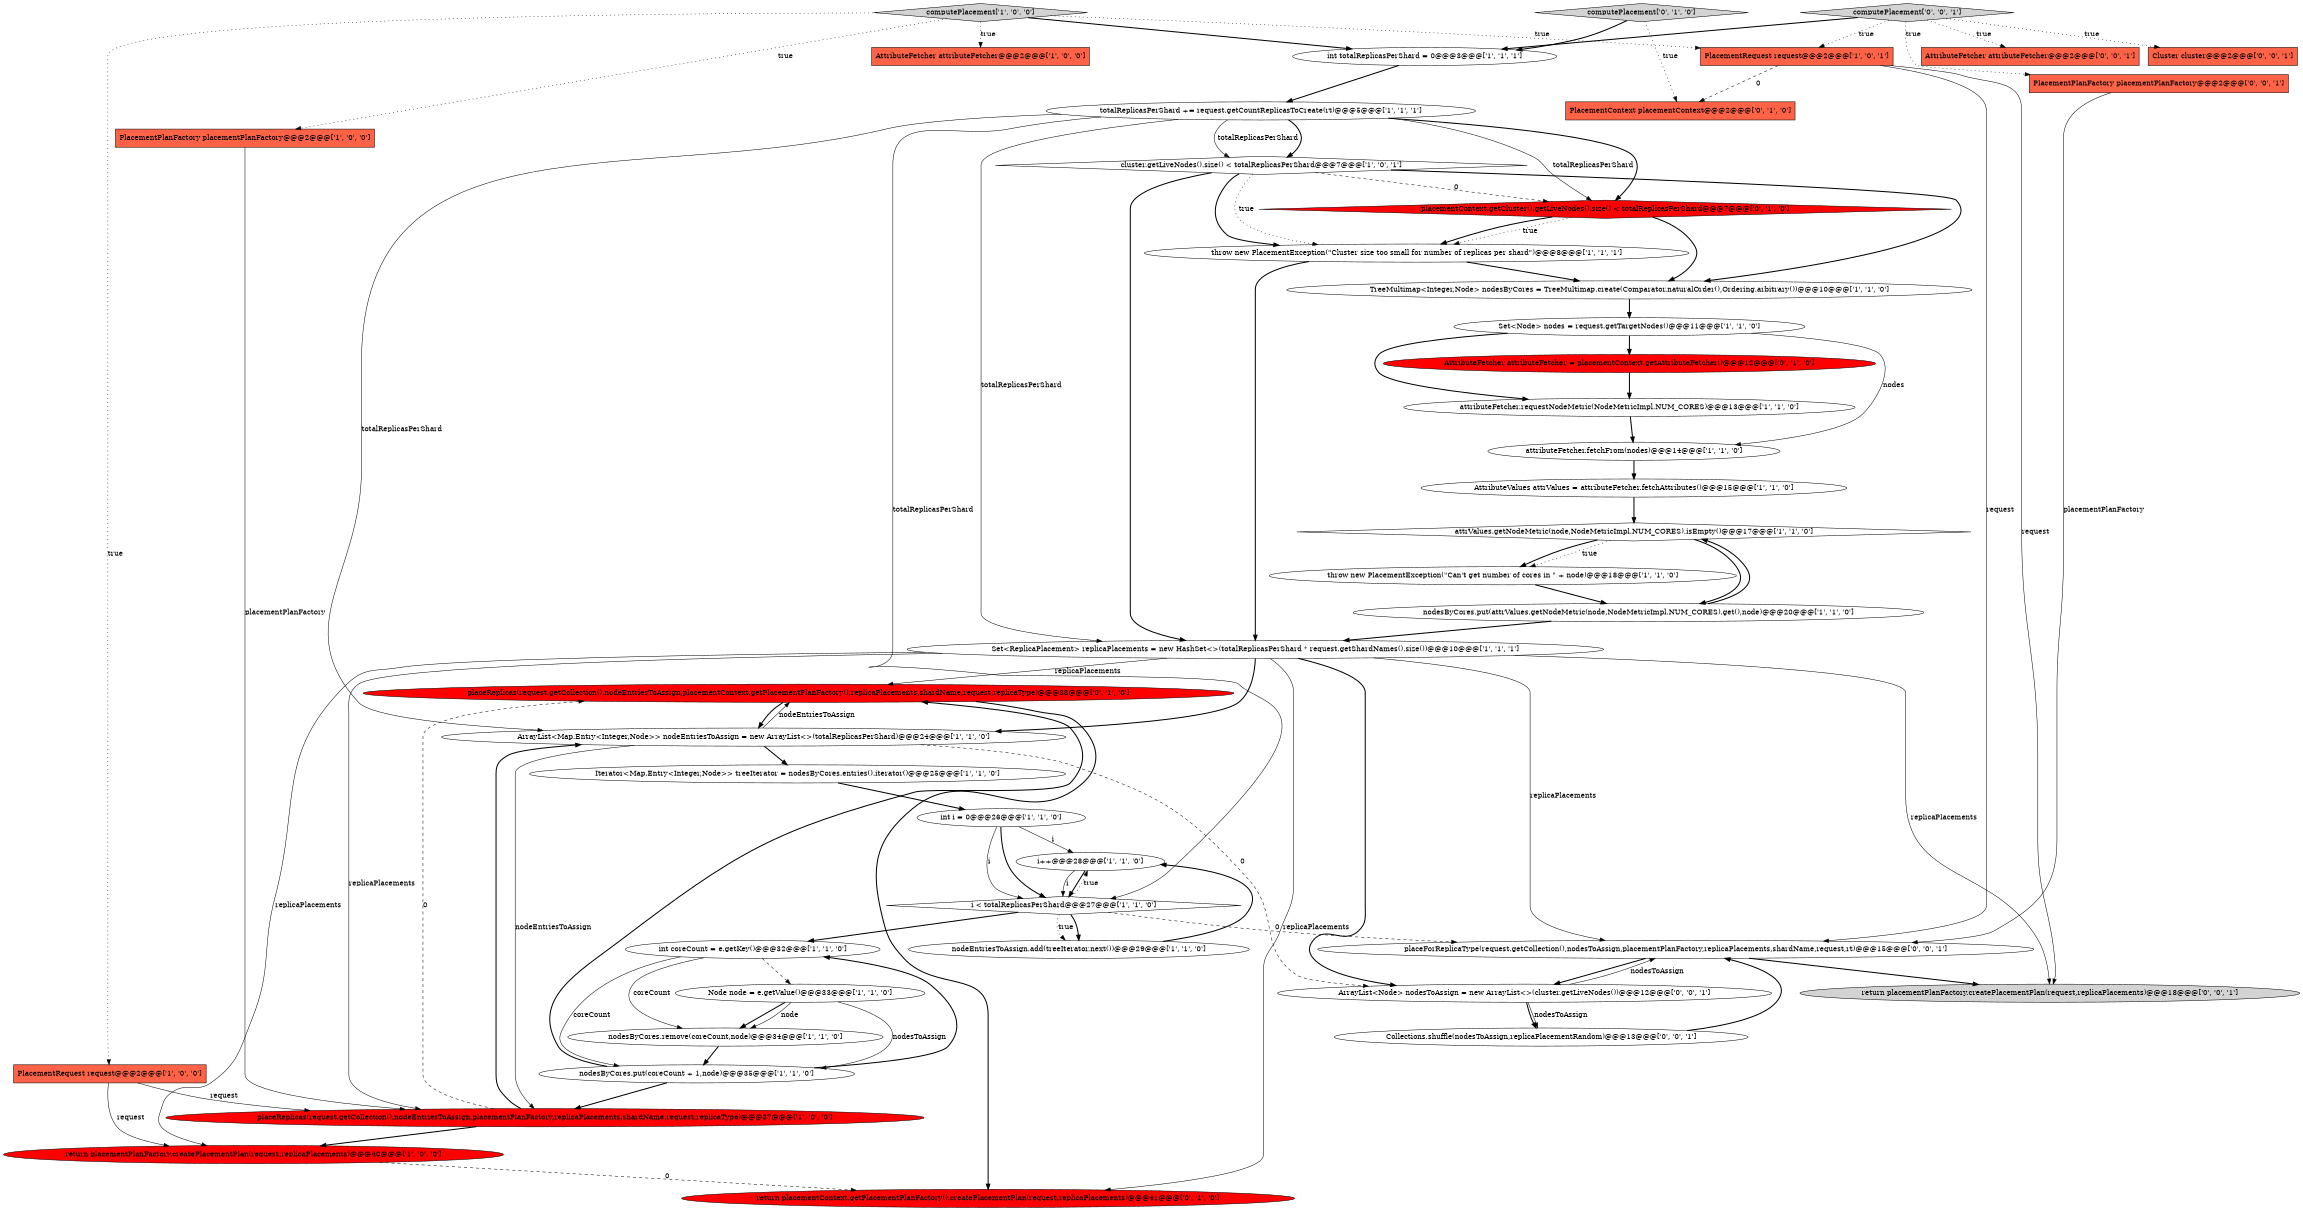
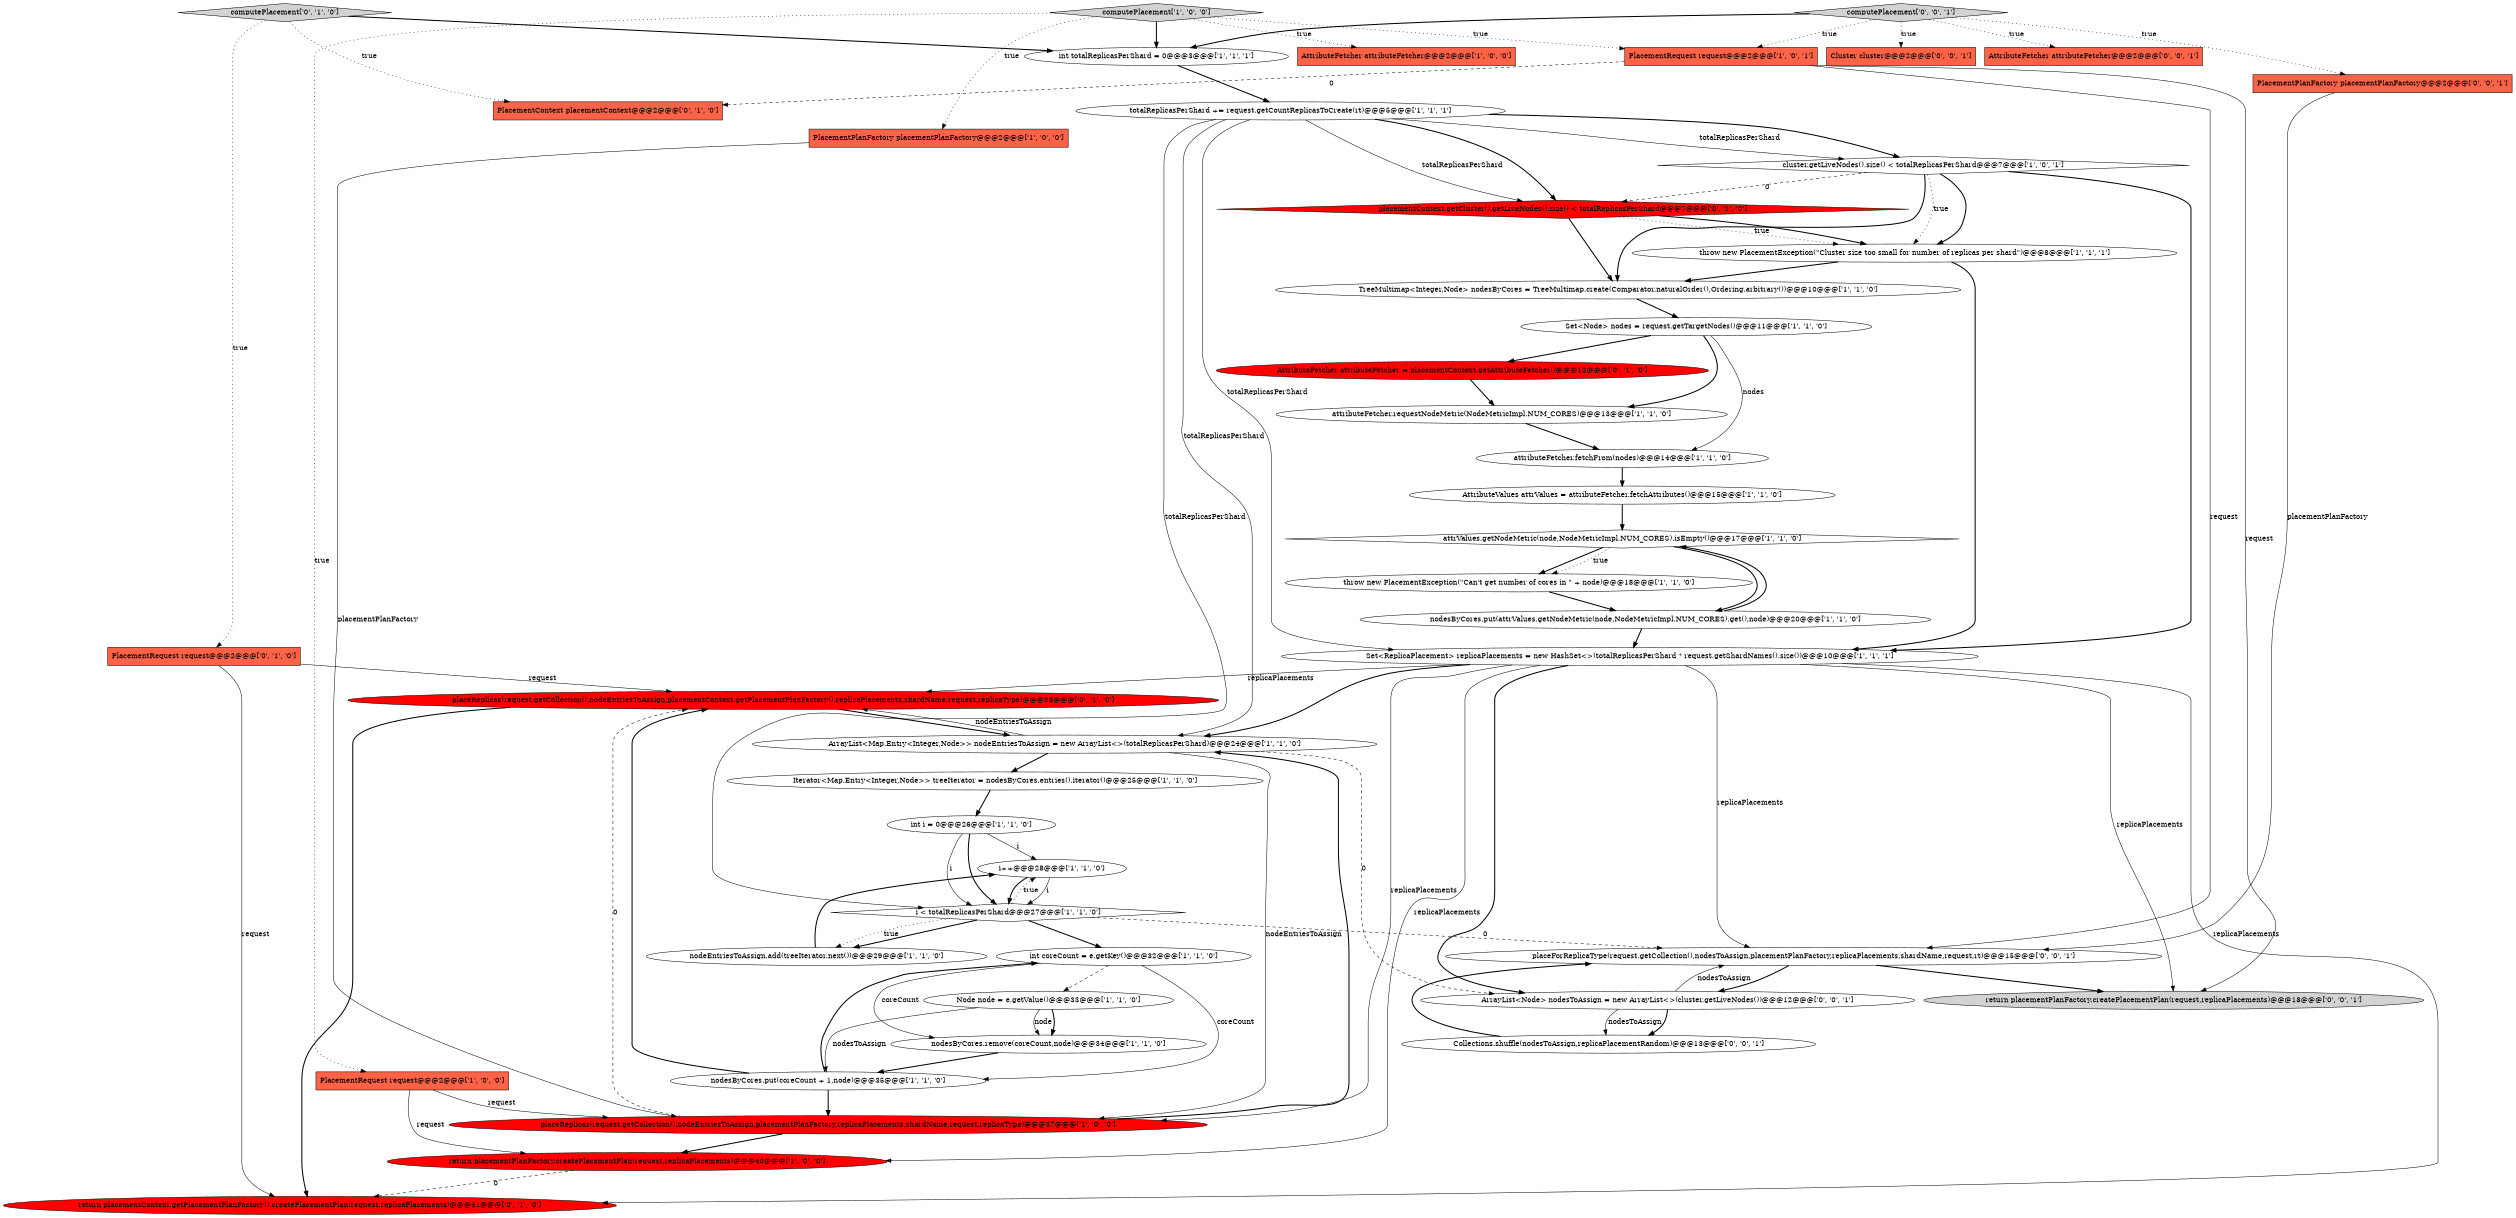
  digraph {
    node [fillcolor=white shape=ellipse style=filled]
    edge [style=bold]
    n1 [fillcolor=tomato label="PlacementRequest request@@@2@@@['1', '0', '1']" shape=box]
    n2 [fillcolor=lightgray label="return placementPlanFactory.createPlacementPlan(request,replicaPlacements)@@@18@@@['0', '0', '1']"]
    n3 [label="placeForReplicaType(request.getCollection(),nodesToAssign,placementPlanFactory,replicaPlacements,shardName,request,rt)@@@15@@@['0', '0', '1']"]
    n4 [fillcolor=tomato label="PlacementContext placementContext@@@2@@@['0', '1', '0']" shape=box]
    n5 [label="ArrayList<Node> nodesToAssign = new ArrayList<>(cluster.getLiveNodes())@@@12@@@['0', '0', '1']"]
    n6 [fillcolor=lightgray label="computePlacement['0', '1', '0']" shape=diamond]
+   n7 [fillcolor=tomato label="PlacementRequest request@@@2@@@['0', '1', '0']" shape=box]
    n8 [label="int totalReplicasPerShard = 0@@@3@@@['1', '1', '1']"]
    n9 [fillcolor=red label="return placementContext.getPlacementPlanFactory().createPlacementPlan(request,replicaPlacements)@@@41@@@['0', '1', '0']"]
    n10 [fillcolor=red label="placeReplicas(request.getCollection(),nodeEntriesToAssign,placementContext.getPlacementPlanFactory(),replicaPlacements,shardName,request,replicaType)@@@38@@@['0', '1', '0']"]
    n11 [label="totalReplicasPerShard += request.getCountReplicasToCreate(rt)@@@5@@@['1', '1', '1']"]
    n12 [label="attributeFetcher.requestNodeMetric(NodeMetricImpl.NUM_CORES)@@@13@@@['1', '1', '0']"]
    n13 [label="attributeFetcher.fetchFrom(nodes)@@@14@@@['1', '1', '0']"]
    n14 [label="AttributeValues attrValues = attributeFetcher.fetchAttributes()@@@15@@@['1', '1', '0']"]
    n15 [fillcolor=tomato label="PlacementPlanFactory placementPlanFactory@@@2@@@['0', '0', '1']" shape=box]
    n16 [fillcolor=tomato label="AttributeFetcher attributeFetcher@@@2@@@['0', '0', '1']" shape=box]
    n17 [fillcolor=red label="AttributeFetcher attributeFetcher = placementContext.getAttributeFetcher()@@@12@@@['0', '1', '0']"]
    n18 [label="int coreCount = e.getKey()@@@32@@@['1', '1', '0']"]
    n19 [label="nodesByCores.put(coreCount + 1,node)@@@35@@@['1', '1', '0']"]
    n20 [label="nodesByCores.remove(coreCount,node)@@@34@@@['1', '1', '0']"]
    n21 [label="Node node = e.getValue()@@@33@@@['1', '1', '0']"]
    n22 [fillcolor=red label="placeReplicas(request.getCollection(),nodeEntriesToAssign,placementPlanFactory,replicaPlacements,shardName,request,replicaType)@@@37@@@['1', '0', '0']"]
    n23 [fillcolor=lightgray label="computePlacement['1', '0', '0']" shape=diamond]
    n24 [fillcolor=tomato label="AttributeFetcher attributeFetcher@@@2@@@['1', '0', '0']" shape=box]
    n25 [fillcolor=tomato label="PlacementRequest request@@@2@@@['1', '0', '0']" shape=box]
    n26 [fillcolor=tomato label="PlacementPlanFactory placementPlanFactory@@@2@@@['1', '0', '0']" shape=box]
    n27 [fillcolor=red label="return placementPlanFactory.createPlacementPlan(request,replicaPlacements)@@@40@@@['1', '0', '0']"]
    n28 [label="nodesByCores.put(attrValues.getNodeMetric(node,NodeMetricImpl.NUM_CORES).get(),node)@@@20@@@['1', '1', '0']"]
    n29 [label="attrValues.getNodeMetric(node,NodeMetricImpl.NUM_CORES).isEmpty()@@@17@@@['1', '1', '0']" shape=diamond]
    n30 [label="Set<ReplicaPlacement> replicaPlacements = new HashSet<>(totalReplicasPerShard * request.getShardNames().size())@@@10@@@['1', '1', '1']"]
    n31 [label="throw new PlacementException(\"Can't get number of cores in \" + node)@@@18@@@['1', '1', '0']"]
    n32 [label="ArrayList<Map.Entry<Integer,Node>> nodeEntriesToAssign = new ArrayList<>(totalReplicasPerShard)@@@24@@@['1', '1', '0']"]
    n33 [label="Iterator<Map.Entry<Integer,Node>> treeIterator = nodesByCores.entries().iterator()@@@25@@@['1', '1', '0']"]
    n34 [label="int i = 0@@@26@@@['1', '1', '0']"]
    n35 [label="i++@@@28@@@['1', '1', '0']"]
    n36 [label="i < totalReplicasPerShard@@@27@@@['1', '1', '0']" shape=diamond]
    n37 [label="Collections.shuffle(nodesToAssign,replicaPlacementRandom)@@@13@@@['0', '0', '1']"]
    n38 [label="throw new PlacementException(\"Cluster size too small for number of replicas per shard\")@@@8@@@['1', '1', '1']"]
    n39 [label="TreeMultimap<Integer,Node> nodesByCores = TreeMultimap.create(Comparator.naturalOrder(),Ordering.arbitrary())@@@10@@@['1', '1', '0']"]
    n40 [label="Set<Node> nodes = request.getTargetNodes()@@@11@@@['1', '1', '0']"]
    n41 [fillcolor=lightgray label="computePlacement['0', '0', '1']" shape=diamond]
    n42 [fillcolor=tomato label="Cluster cluster@@@2@@@['0', '0', '1']" shape=box]
    n43 [label="nodeEntriesToAssign.add(treeIterator.next())@@@29@@@['1', '1', '0']"]
    n44 [fillcolor=red label="placementContext.getCluster().getLiveNodes().size() < totalReplicasPerShard@@@7@@@['0', '1', '0']" shape=diamond]
    n45 [label="cluster.getLiveNodes().size() < totalReplicasPerShard@@@7@@@['1', '0', '1']" shape=diamond]
    n1 -> n2 [label=request style=solid]
    n1 -> n3 [label=request style=solid]
    n1 -> n4 [label=0 style=dashed]
    n3 -> n2
    n3 -> n5
    n5 -> n3 [label=nodesToAssign style=solid]
    n5 -> n37 [label=nodesToAssign style=solid]
    n5 -> n37
    n6 -> n4 [label=true style=dotted]
+   n6 -> n7 [label=true style=dotted]
    n6 -> n8
+   n7 -> n9 [label=request style=solid]
+   n7 -> n10 [label=request style=solid]
    n8 -> n11
    n10 -> n9
    n10 -> n32
    n11 -> n30 [label=totalReplicasPerShard style=solid]
    n11 -> n32 [label=totalReplicasPerShard style=solid]
    n11 -> n36 [label=totalReplicasPerShard style=solid]
    n11 -> n44 [label=totalReplicasPerShard style=solid]
    n11 -> n44
    n11 -> n45 [label=totalReplicasPerShard style=solid]
    n11 -> n45
    n12 -> n13
    n13 -> n14
    n14 -> n29
    n15 -> n3 [label=placementPlanFactory style=solid]
    n17 -> n12
    n18 -> n19 [label=coreCount style=solid]
    n18 -> n20 [label=coreCount style=solid]
    n18 -> n21 [style=dashed]
    n19 -> n10
    n19 -> n18
    n19 -> n22
    n20 -> n19
    n21 -> n19 [label=nodesToAssign style=solid]
    n21 -> n20
    n21 -> n20 [label="node" style=solid]
    n22 -> n10 [label=0 style=dashed]
    n22 -> n27
    n22 -> n32
    n23 -> n1 [label=true style=dotted]
    n23 -> n8
    n23 -> n24 [label=true style=dotted]
    n23 -> n25 [label=true style=dotted]
    n23 -> n26 [label=true style=dotted]
    n25 -> n22 [label=request style=solid]
    n25 -> n27 [label=request style=solid]
    n26 -> n22 [label=placementPlanFactory style=solid]
    n27 -> n9 [label=0 style=dashed]
    n28 -> n29
    n28 -> n30
    n29 -> n28
    n29 -> n31
    n29 -> n31 [label=true style=dotted]
    n30 -> n2 [label=replicaPlacements style=solid]
    n30 -> n3 [label=replicaPlacements style=solid]
    n30 -> n5
    n30 -> n9 [label=replicaPlacements style=solid]
    n30 -> n10 [label=replicaPlacements style=solid]
    n30 -> n22 [label=replicaPlacements style=solid]
    n30 -> n27 [label=replicaPlacements style=solid]
    n30 -> n32
    n31 -> n28
    n32 -> n5 [label=0 style=dashed]
    n32 -> n10 [label=nodeEntriesToAssign style=solid]
    n32 -> n22 [label=nodeEntriesToAssign style=solid]
    n32 -> n33
    n33 -> n34
    n34 -> n35 [label=i style=solid]
    n34 -> n36 [label=i style=solid]
    n34 -> n36
    n35 -> n36 [label=i style=solid]
    n35 -> n36
    n36 -> n3 [label=0 style=dashed]
    n36 -> n18
    n36 -> n35 [label=true style=dotted]
    n36 -> n43
    n36 -> n43 [label=true style=dotted]
    n37 -> n3
    n38 -> n30
    n38 -> n39
    n39 -> n40
    n40 -> n12
    n40 -> n13 [label=nodes style=solid]
    n40 -> n17
    n41 -> n1 [label=true style=dotted]
    n41 -> n8
    n41 -> n15 [label=true style=dotted]
    n41 -> n16 [label=true style=dotted]
    n41 -> n42 [label=true style=dotted]
    n43 -> n35
    n44 -> n38 [label=true style=dotted]
    n44 -> n38
    n44 -> n39
    n45 -> n30
    n45 -> n38
    n45 -> n38 [label=true style=dotted]
    n45 -> n39
    n45 -> n44 [label=0 style=dashed]
  }
